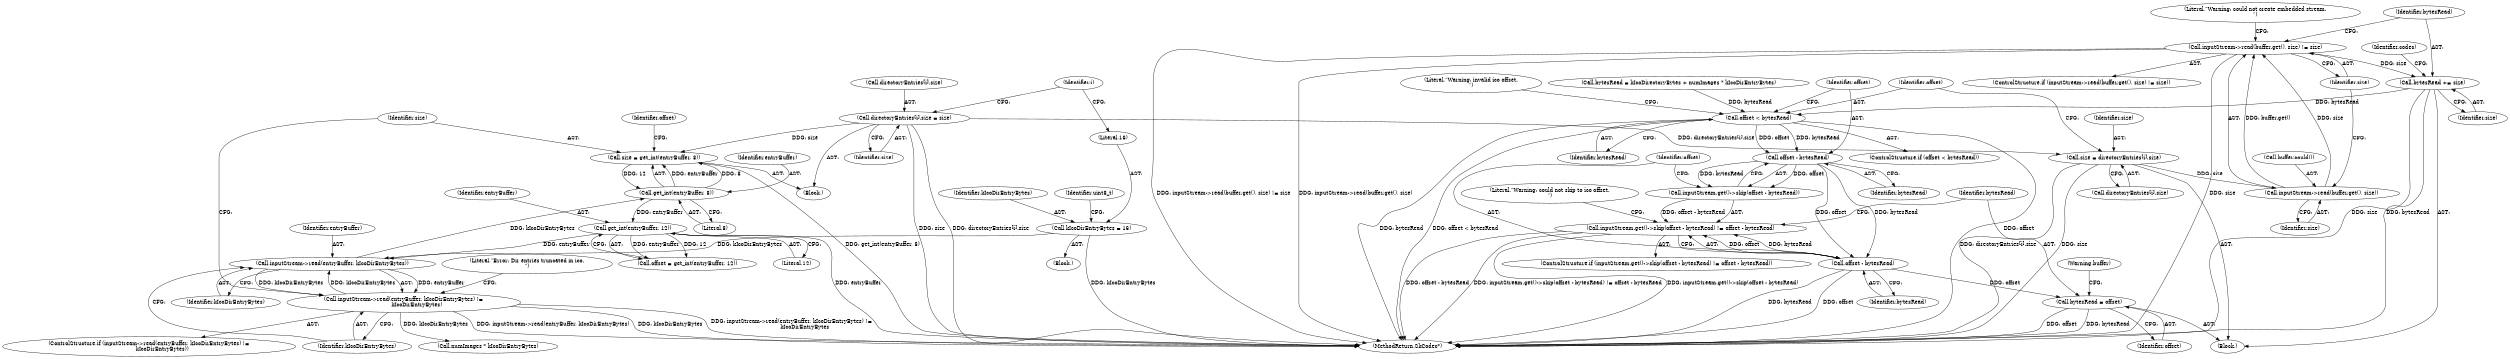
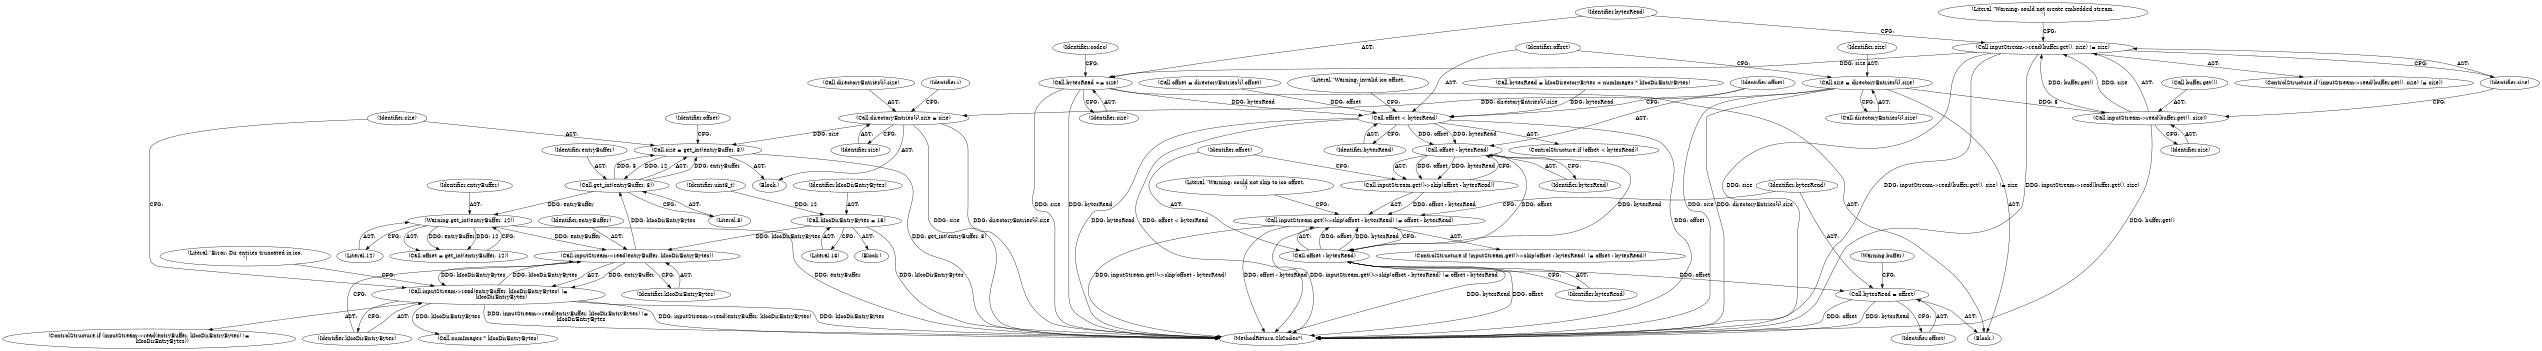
  digraph {
    n1 [label="(Call,inputStream->read(buffer.get(), size) != size)"]
    n2 [label="(Call,bytesRead += size)"]
    n3 [label="(MethodReturn,SkCodec*)"]
    n4 [label="(Identifier,size)"]
    n5 [label="(ControlStructure,if (inputStream->read(buffer.get(), size) != size))"]
    n6 [label="(Block,)"]
    n7 [label="(Call,offset < bytesRead)"]
    n8 [label="(Identifier,size)"]
    n9 [label="(Call,inputStream->read(buffer.get(), size))"]
    n10 [label="(Identifier,size)"]
    n11 [label="(Call,size = directoryEntries[i].size)"]
    n12 [label="(Call,directoryEntries[i].size)"]
    n13 [label="(Call,directoryEntries[i].size = size)"]
    n14 [label="(Block,)"]
    n15 [label="(Identifier,size)"]
    n16 [label="(Call,size = get_int(entryBuffer, 8))"]
    n17 [label="(Call,get_int(entryBuffer, 8))"]
-   n18 [label="(Call,get_int(entryBuffer, 12))"]
+   n18 [label="(Warning,get_int(entryBuffer, 12))"]
    n19 [label="(Literal,8)"]
    n20 [label="(Call,inputStream->read(entryBuffer, kIcoDirEntryBytes))"]
    n21 [label="(Call,offset = get_int(entryBuffer, 12))"]
    n22 [label="(Literal,12)"]
    n23 [label="(Call,inputStream->read(entryBuffer, kIcoDirEntryBytes) !=\n                kIcoDirEntryBytes)"]
    n24 [label="(Identifier,kIcoDirEntryBytes)"]
    n25 [label="(Identifier,kIcoDirEntryBytes)"]
    n26 [label="(ControlStructure,if (inputStream->read(entryBuffer, kIcoDirEntryBytes) !=\n                kIcoDirEntryBytes))"]
    n27 [label="(Call,numImages * kIcoDirEntryBytes)"]
    n28 [label="(Call,kIcoDirEntryBytes = 16)"]
    n29 [label="(Literal,16)"]
    n30 [label="(Block,)"]
    n31 [label="(Call,offset - bytesRead)"]
    n32 [label="(ControlStructure,if (offset < bytesRead))"]
    n33 [label="(Identifier,bytesRead)"]
    n34 [label="(Call,inputStream.get()->skip(offset - bytesRead))"]
    n35 [label="(Call,offset - bytesRead)"]
    n36 [label="(Identifier,bytesRead)"]
    n37 [label="(Call,inputStream.get()->skip(offset - bytesRead) != offset - bytesRead)"]
    n38 [label="(Call,bytesRead = offset)"]
    n39 [label="(Identifier,bytesRead)"]
    n40 [label="(ControlStructure,if (inputStream.get()->skip(offset - bytesRead) != offset - bytesRead))"]
    n41 [label="(Identifier,offset)"]
    n42 [label="(Identifier,i)"]
    n43 [label="(Call,bytesRead = kIcoDirectoryBytes + numImages * kIcoDirEntryBytes)"]
    n44 [label="(Warning,buffer)"]
    n45 [label="(Identifier,bytesRead)"]
    n46 [label="(Identifier,offset)"]
    n47 [label="(Identifier,size)"]
    n48 [label="(Call,directoryEntries[i].size)"]
    n49 [label="(Identifier,entryBuffer)"]
    n50 [label="(Identifier,offset)"]
    n51 [label="(Identifier,entryBuffer)"]
    n52 [label="(Identifier,offset)"]
    n53 [label="(Identifier,codec)"]
    n54 [label="(Identifier,uint8_t)"]
-   n55 [label="(Call,buffer.could())"]
+   n55 [label="(Call,buffer.get())"]
    n56 [label="(Identifier,entryBuffer)"]
    n57 [label="(Identifier,offset)"]
    n58 [label="(Identifier,kIcoDirEntryBytes)"]
+   n59 [label="(Call,offset = directoryEntries[i].offset)"]
    n60 [label="(Identifier,size)"]
    n61 [label="(Literal,\"Warning: invalid ico offset.\n\")"]
    n62 [label="(Literal,\"Error: Dir entries truncated in ico.\n\")"]
    n63 [label="(Identifier,bytesRead)"]
    n64 [label="(Literal,\"Warning: could not create embedded stream.\n\")"]
    n65 [label="(Literal,\"Warning: could not skip to ico offset.\n\")"]
    n1 -> n2 [label="DDG: size"]
    n1 -> n3 [label="DDG: size"]
    n1 -> n3 [label="DDG: inputStream->read(buffer.get(), size) != size"]
    n1 -> n3 [label="DDG: inputStream->read(buffer.get(), size)"]
    n1 -> n4 [label="CFG: "]
    n1 -> n5 [label="AST: "]
    n2 -> n3 [label="DDG: size"]
    n2 -> n3 [label="DDG: bytesRead"]
    n2 -> n6 [label="AST: "]
    n2 -> n7 [label="DDG: bytesRead"]
    n2 -> n8 [label="CFG: "]
    n4 -> n1 [label="AST: "]
    n4 -> n9 [label="CFG: "]
    n7 -> n3 [label="DDG: offset < bytesRead"]
    n7 -> n3 [label="DDG: offset"]
    n7 -> n3 [label="DDG: bytesRead"]
    n7 -> n31 [label="DDG: offset"]
    n7 -> n31 [label="DDG: bytesRead"]
    n7 -> n32 [label="AST: "]
    n7 -> n33 [label="CFG: "]
    n8 -> n2 [label="AST: "]
    n9 -> n1 [label="AST: "]
    n9 -> n1 [label="DDG: buffer.get()"]
    n9 -> n1 [label="DDG: size"]
+   n9 -> n3 [label="DDG: buffer.get()"]
    n9 -> n10 [label="CFG: "]
    n10 -> n9 [label="AST: "]
    n11 -> n3 [label="DDG: directoryEntries[i].size"]
    n11 -> n3 [label="DDG: size"]
    n11 -> n6 [label="AST: "]
-   n11 -> n9 [label="DDG: size"]
+   n11 -> n9 [label="DDG: 8"]
    n11 -> n12 [label="CFG: "]
    n12 -> n11 [label="AST: "]
    n13 -> n3 [label="DDG: size"]
    n13 -> n3 [label="DDG: directoryEntries[i].size"]
-   n13 -> n11 [label="DDG: directoryEntries[i].size"]
+   n11 -> n13 [label="DDG: directoryEntries[i].size"]
    n13 -> n14 [label="AST: "]
    n13 -> n15 [label="CFG: "]
    n13 -> n16 [label="DDG: size"]
    n15 -> n13 [label="AST: "]
    n16 -> n3 [label="DDG: get_int(entryBuffer, 8)"]
    n16 -> n14 [label="AST: "]
    n16 -> n17 [label="DDG: 12"]
    n17 -> n16 [label="AST: "]
    n17 -> n16 [label="DDG: entryBuffer"]
    n17 -> n16 [label="DDG: 8"]
    n17 -> n18 [label="DDG: entryBuffer"]
    n17 -> n19 [label="CFG: "]
    n18 -> n3 [label="DDG: entryBuffer"]
    n18 -> n20 [label="DDG: entryBuffer"]
    n18 -> n21 [label="AST: "]
    n18 -> n21 [label="DDG: entryBuffer"]
    n18 -> n21 [label="DDG: 12"]
    n18 -> n22 [label="CFG: "]
    n19 -> n17 [label="AST: "]
    n20 -> n17 [label="DDG: kIcoDirEntryBytes"]
    n20 -> n23 [label="AST: "]
    n20 -> n23 [label="DDG: entryBuffer"]
    n20 -> n23 [label="DDG: kIcoDirEntryBytes"]
    n20 -> n24 [label="CFG: "]
    n21 -> n18 [label="CFG: "]
    n22 -> n18 [label="AST: "]
    n23 -> n3 [label="DDG: inputStream->read(entryBuffer, kIcoDirEntryBytes)"]
    n23 -> n3 [label="DDG: kIcoDirEntryBytes"]
    n23 -> n3 [label="DDG: inputStream->read(entryBuffer, kIcoDirEntryBytes) !=\n                kIcoDirEntryBytes"]
    n23 -> n20 [label="DDG: kIcoDirEntryBytes"]
    n23 -> n25 [label="CFG: "]
    n23 -> n26 [label="AST: "]
    n23 -> n27 [label="DDG: kIcoDirEntryBytes"]
    n24 -> n20 [label="AST: "]
    n25 -> n20 [label="CFG: "]
    n25 -> n23 [label="AST: "]
    n28 -> n3 [label="DDG: kIcoDirEntryBytes"]
    n28 -> n20 [label="DDG: kIcoDirEntryBytes"]
-   n42 -> n29 [label="CFG: "]
+   n28 -> n29 [label="CFG: "]
    n28 -> n30 [label="AST: "]
    n29 -> n28 [label="AST: "]
    n31 -> n34 [label="AST: "]
    n31 -> n34 [label="DDG: offset"]
    n31 -> n34 [label="DDG: bytesRead"]
    n31 -> n35 [label="DDG: offset"]
    n31 -> n35 [label="DDG: bytesRead"]
    n31 -> n36 [label="CFG: "]
    n33 -> n7 [label="AST: "]
    n34 -> n31 [label="CFG: "]
    n34 -> n37 [label="AST: "]
    n34 -> n37 [label="DDG: offset - bytesRead"]
    n35 -> n3 [label="DDG: bytesRead"]
    n35 -> n3 [label="DDG: offset"]
    n35 -> n37 [label="AST: "]
    n35 -> n37 [label="DDG: offset"]
    n35 -> n37 [label="DDG: bytesRead"]
    n35 -> n38 [label="DDG: offset"]
    n35 -> n39 [label="CFG: "]
    n36 -> n31 [label="AST: "]
    n37 -> n3 [label="DDG: inputStream.get()->skip(offset - bytesRead)"]
    n37 -> n3 [label="DDG: offset - bytesRead"]
    n37 -> n3 [label="DDG: inputStream.get()->skip(offset - bytesRead) != offset - bytesRead"]
    n37 -> n35 [label="CFG: "]
    n37 -> n40 [label="AST: "]
    n38 -> n3 [label="DDG: bytesRead"]
    n38 -> n3 [label="DDG: offset"]
    n38 -> n6 [label="AST: "]
    n38 -> n41 [label="CFG: "]
    n39 -> n35 [label="AST: "]
    n41 -> n38 [label="AST: "]
    n42 -> n13 [label="CFG: "]
    n43 -> n7 [label="DDG: bytesRead"]
    n44 -> n38 [label="CFG: "]
    n45 -> n1 [label="CFG: "]
    n45 -> n2 [label="AST: "]
    n46 -> n7 [label="CFG: "]
    n46 -> n31 [label="AST: "]
    n47 -> n16 [label="AST: "]
    n47 -> n23 [label="CFG: "]
    n48 -> n13 [label="AST: "]
    n49 -> n20 [label="AST: "]
    n50 -> n34 [label="CFG: "]
    n50 -> n35 [label="AST: "]
    n51 -> n18 [label="AST: "]
    n52 -> n16 [label="CFG: "]
    n53 -> n2 [label="CFG: "]
-   n54 -> n28 [label="CFG: "]
+   n54 -> n28 [label="DDG: 12"]
    n55 -> n9 [label="AST: "]
    n56 -> n17 [label="AST: "]
    n57 -> n7 [label="AST: "]
    n57 -> n11 [label="CFG: "]
    n58 -> n28 [label="AST: "]
+   n59 -> n7 [label="DDG: offset"]
    n60 -> n11 [label="AST: "]
    n61 -> n7 [label="CFG: "]
    n62 -> n23 [label="CFG: "]
    n63 -> n37 [label="CFG: "]
    n63 -> n38 [label="AST: "]
    n64 -> n1 [label="CFG: "]
    n65 -> n37 [label="CFG: "]
  }
